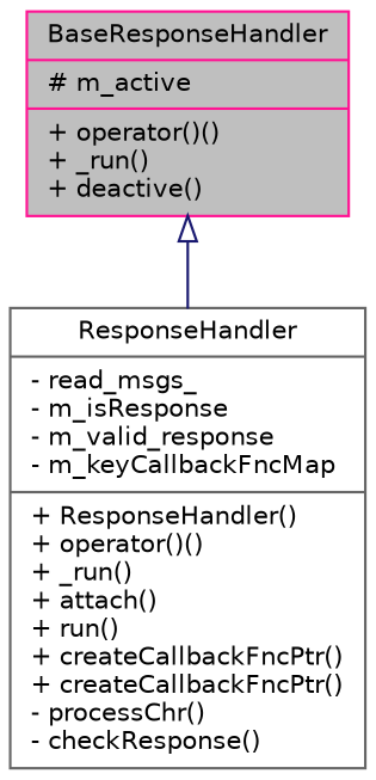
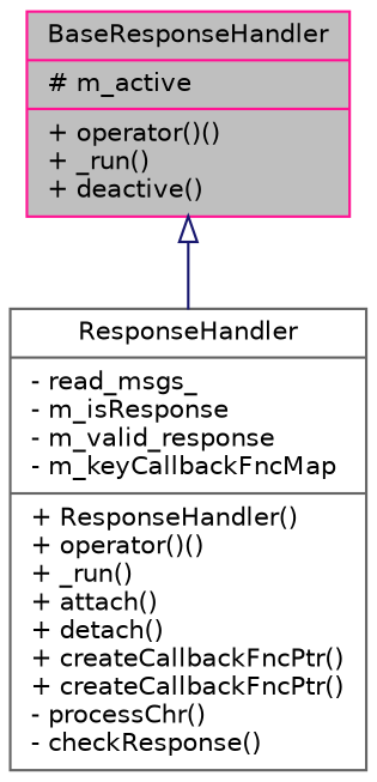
  digraph {
    node [fontname=Helvetica fontsize=10 shape=record style=filled]
    n1 [color=deeppink fillcolor=grey75 fontcolor=black height=0.2 label="{BaseResponseHandler\n|# m_active\l|+ operator()()\l+ _run()\l+ deactive()\l}" width=0.4]
-   n2 [color=gray40 fillcolor=white height=0.2 label="{ResponseHandler\n|- read_msgs_\l- m_isResponse\l- m_valid_response\l- m_keyCallbackFncMap\l|+ ResponseHandler()\l+ operator()()\l+ _run()\l+ attach()\l+ run()\l+ createCallbackFncPtr()\l+ createCallbackFncPtr()\l- processChr()\l- checkResponse()\l}" width=0.4]
+   n2 [color=gray40 fillcolor=white height=0.2 label="{ResponseHandler\n|- read_msgs_\l- m_isResponse\l- m_valid_response\l- m_keyCallbackFncMap\l|+ ResponseHandler()\l+ operator()()\l+ _run()\l+ attach()\l+ detach()\l+ createCallbackFncPtr()\l+ createCallbackFncPtr()\l- processChr()\l- checkResponse()\l}" width=0.4]
    n1 -> n2 [arrowtail=onormal color=midnightblue dir=back fontname=Helvetica fontsize=10 labelfontname=Helvetica labelfontsize=10 style=solid]
  }
